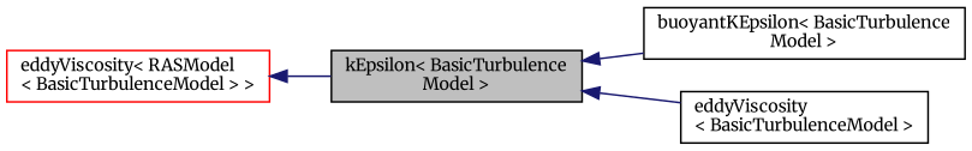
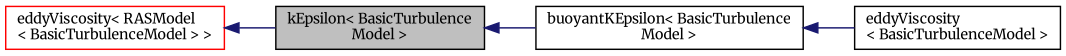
  digraph {
    fontname=Merriweather
    rankdir=LR
    node [color=black fontname=Merriweather fontsize=10 shape=record]
    edge [color=midnightblue dir=back fontname=Merriweather fontsize=10 labelfontname=FreeSans labelfontsize=10 style=solid]
    n1 [fillcolor=grey75 fontcolor=black height=0.2 label="kEpsilon\< BasicTurbulence\lModel \>" style=filled width=0.4]
    n2 [height=0.2 label="buoyantKEpsilon\< BasicTurbulence\lModel \>" width=0.4]
    n3 [height=0.2 label="eddyViscosity\l\< BasicTurbulenceModel \>" width=0.4]
    n4 [color=red height=0.2 label="eddyViscosity\< RASModel\l\< BasicTurbulenceModel \> \>" width=0.4]
    n1 -> n2
-   n1 -> n3
+   n2 -> n3
    n4 -> n1
  }
